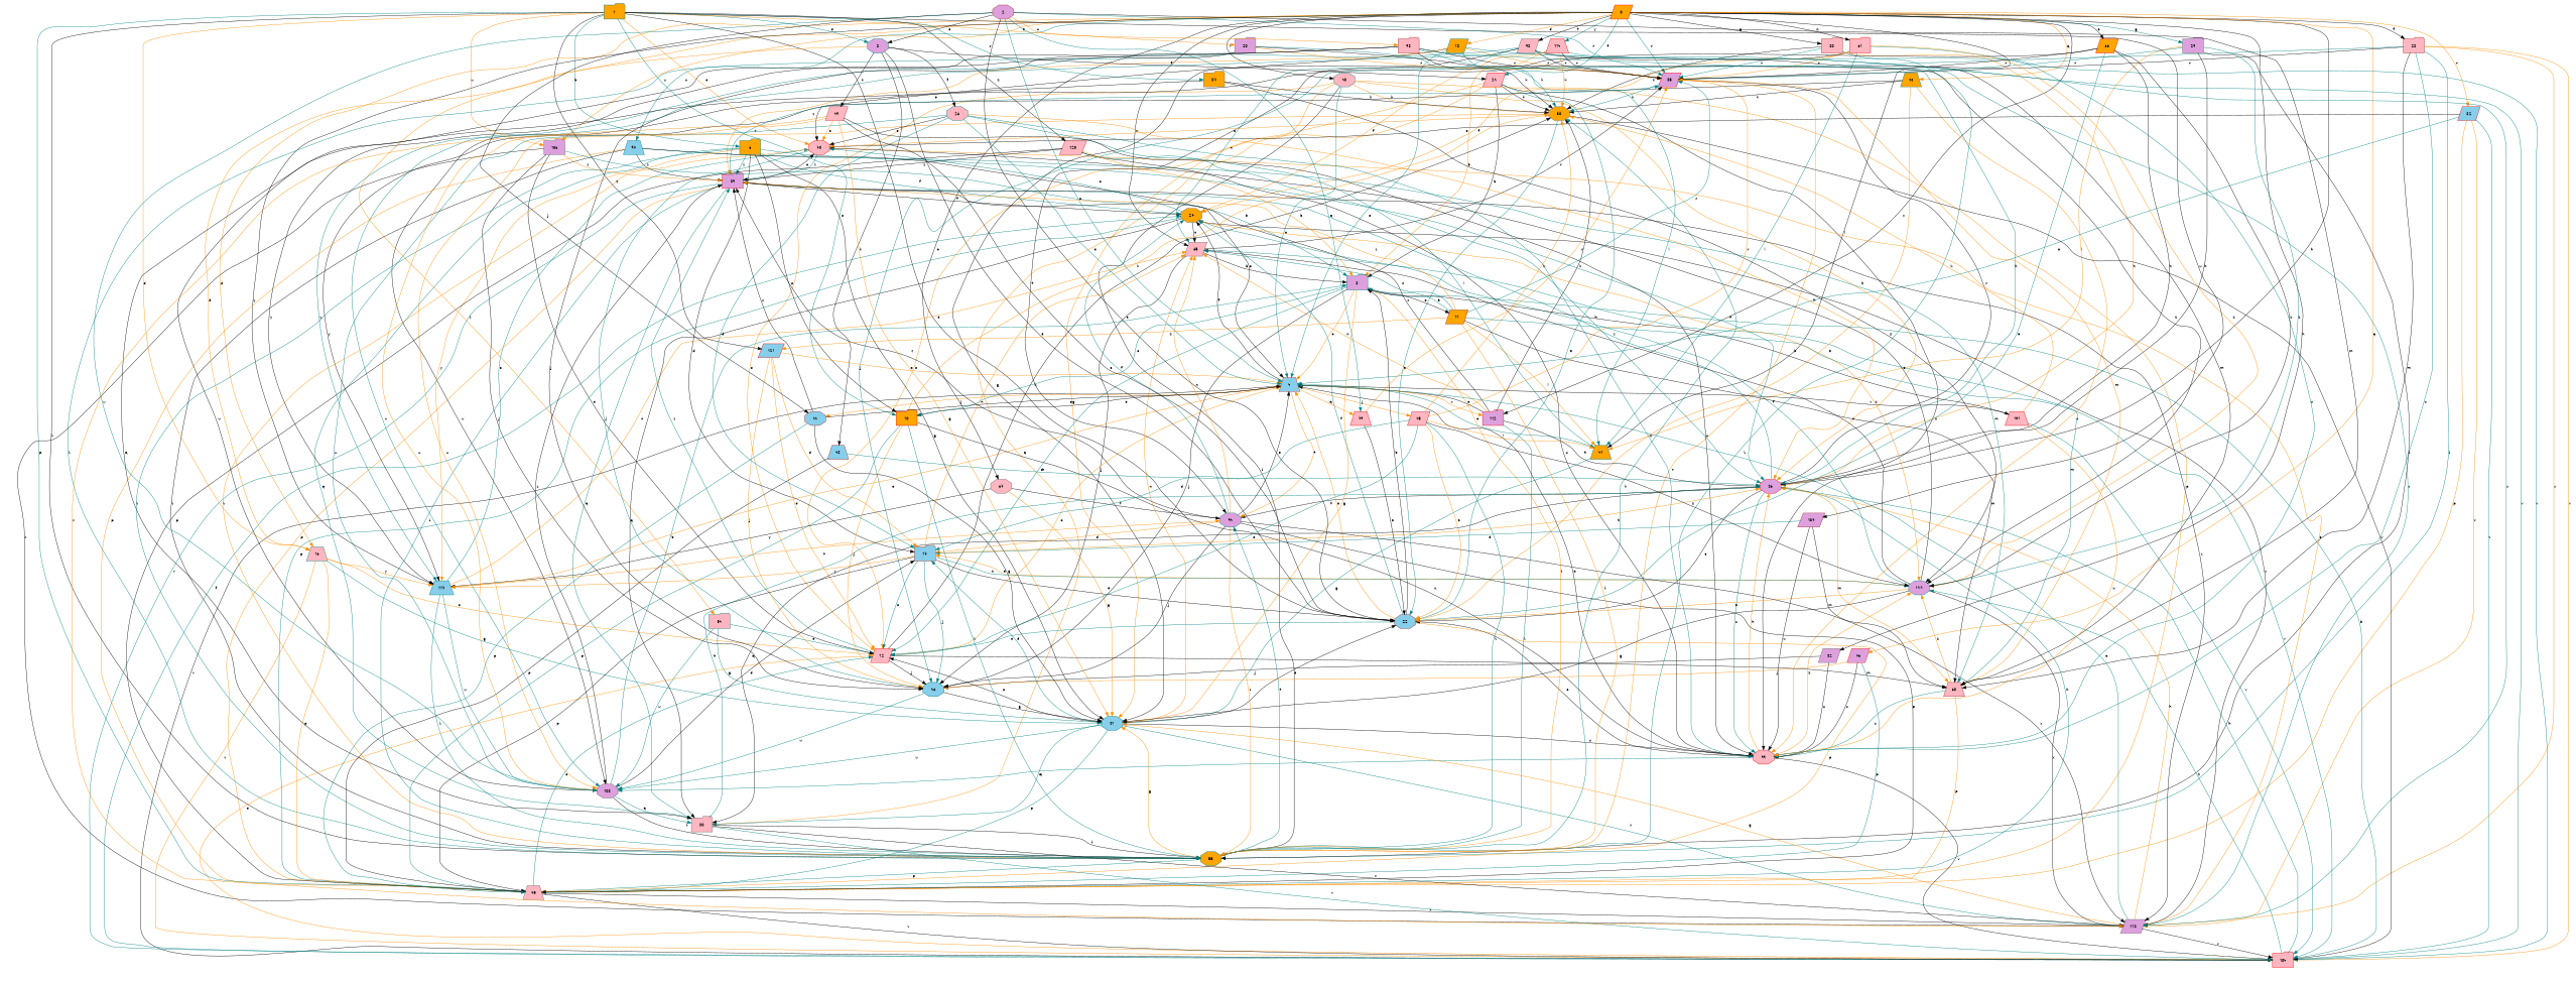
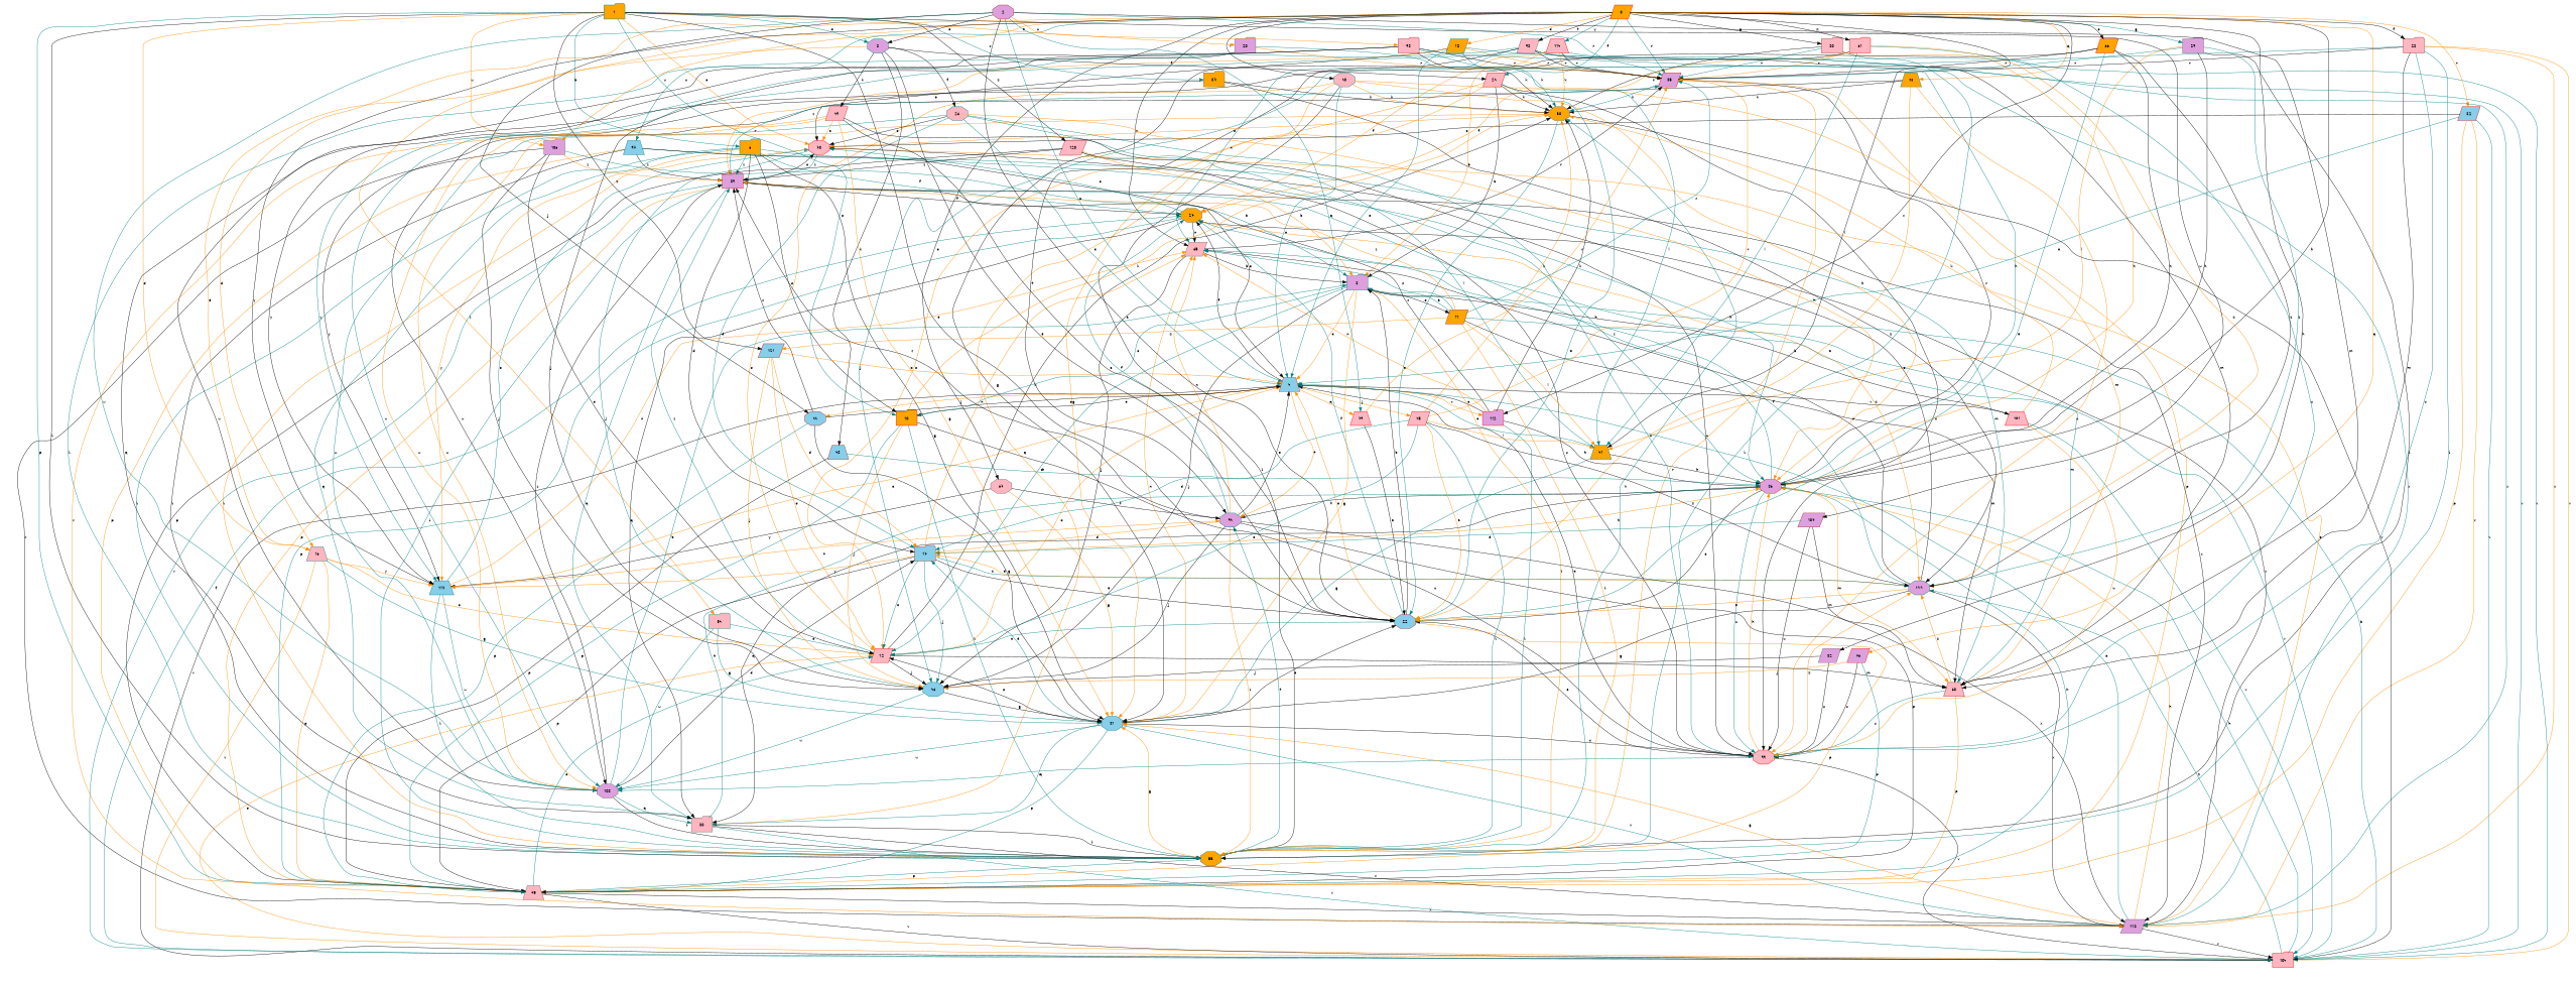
  strict digraph {
    fontname="Patrick Hand"
    node [color=red fillcolor=lightpink fontname="Patrick Hand" shape=parallelogram style=filled]
    edge [color=black fontname="Patrick Hand"]
    0 [fillcolor=orange]
    13 [color=teal fillcolor=orange]
    16 [color=teal shape=trapezium]
    23 [color=brown shape=folder]
    24
    29 [color=gray40 fillcolor=plum shape=folder]
    30 [color=brown shape=folder]
    32 [color=gray40 fillcolor=plum]
    36 [fillcolor=plum shape=octagon]
    40 [color=teal shape=octagon]
    41 [color=teal fillcolor=orange shape=trapezium]
    54 [color=teal shape=folder]
    61 [shape=folder]
    65 [color=gray40]
    66 [fillcolor=orange]
    67 [color=gray40 shape=octagon]
    76 [fillcolor=plum]
    78 [color=teal fillcolor=orange shape=trapezium]
    82 [fillcolor=skyblue]
    85 [fillcolor=plum]
    93 [color=gray40]
    97 [color=teal fillcolor=skyblue shape=trapezium]
    106 [color=gray40 fillcolor=plum shape=folder]
    112 [fillcolor=plum shape=folder]
    114 [shape=trapezium]
    117 [color=teal fillcolor=skyblue shape=trapezium]
    70 [shape=octagon]
    4 [color=brown fillcolor=skyblue shape=trapezium]
    104 [shape=folder]
    89 [fillcolor=plum shape=folder]
    50 [color=gray40 fillcolor=orange shape=octagon]
    75 [color=gray40 shape=trapezium]
    31 [color=teal fillcolor=skyblue shape=octagon]
    12
    55 [color=teal fillcolor=orange shape=octagon]
    60 [color=brown shape=trapezium]
    46 [color=teal fillcolor=skyblue shape=octagon]
    99 [shape=octagon]
    113 [color=gray40 fillcolor=plum]
    22 [color=brown fillcolor=skyblue shape=octagon]
    80 [color=gray40 shape=folder]
    8 [color=teal fillcolor=plum shape=folder]
    122 [color=teal fillcolor=plum shape=octagon]
    94 [color=teal fillcolor=plum shape=octagon]
    108 [color=gray40 fillcolor=plum shape=octagon]
    27 [color=gray40 fillcolor=orange shape=octagon]
    1 [color=teal fillcolor=orange shape=folder]
    3 [color=teal fillcolor=plum shape=octagon]
    6 [color=teal fillcolor=orange shape=folder]
    10 [fillcolor=orange shape=folder]
    20 [color=gray40 fillcolor=plum shape=folder]
    87 [color=gray40 fillcolor=orange shape=folder]
    107 [color=brown fillcolor=plum]
    120 [color=brown]
    121 [fillcolor=skyblue]
    26 [color=teal shape=octagon]
    48 [color=brown fillcolor=skyblue shape=trapezium]
    49 [color=brown]
    17 [color=brown fillcolor=skyblue shape=folder]
    2 [color=brown fillcolor=plum shape=octagon]
    44 [color=brown fillcolor=skyblue shape=octagon]
    79 [shape=trapezium]
    98 [color=brown shape=folder]
    45 [color=brown]
    101 [shape=trapezium]
    11 [color=brown fillcolor=orange]
    0 -> 13 [color=darkorange label=d]
    0 -> 16 [color=darkorange label=d]
    0 -> 23 [label=f]
    0 -> 24 [color=teal label=f]
    0 -> 29 [color=teal label=g]
    0 -> 30 [label=g]
    0 -> 32 [label=h]
    0 -> 36 [label=h]
    0 -> 40 [label=i]
    0 -> 41 [label=i]
    0 -> 54 [color=darkorange label=l]
    0 -> 61 [label=n]
    0 -> 65 [label=n]
    0 -> 66 [label=o]
    0 -> 67 [label=o]
    0 -> 76 [color=darkorange label=q]
    0 -> 78 [color=darkorange label=q]
    0 -> 82 [color=darkorange label=r]
    0 -> 85 [color=teal label=r]
    0 -> 93 [label=t]
    0 -> 97 [color=teal label=u]
    0 -> 106 [color=darkorange label=w]
    0 -> 112 [label=x]
    0 -> 114 [color=teal label=y]
    0 -> 117 [label=y]
    13 -> 85 [color=darkorange label=r]
    13 -> 70 [label=o]
    13 -> 4 [color=teal label=a]
    13 -> 104 [color=teal label=v]
    13 -> 89 [color=darkorange label=s]
    13 -> 50 [color=teal label=k]
    16 -> 117 [color=darkorange label=y]
    16 -> 104 [color=darkorange label=v]
    16 -> 75 [color=darkorange label=p]
    16 -> 31 [color=teal label=g]
    16 -> 12 [color=darkorange label=c]
    23 -> 85 [label=r]
    23 -> 104 [color=darkorange label=v]
    23 -> 55 [color=teal label=l]
    23 -> 60 [label=m]
    23 -> 46 [color=teal label=j]
    23 -> 99 [color=teal label=u]
    23 -> 113 [color=darkorange label=x]
    24 -> 50 [label=k]
    24 -> 12 [color=darkorange label=c]
    24 -> 99 [label=u]
    24 -> 22 [color=teal label=e]
    24 -> 80 [color=darkorange label=q]
    24 -> 8 [label=b]
    29 -> 36 [label=h]
    29 -> 41 [color=darkorange label=i]
    29 -> 85 [color=teal label=r]
    29 -> 55 [label=l]
    29 -> 122 [color=teal label=z]
    30 -> 36 [color=darkorange label=h]
    30 -> 85 [color=teal label=r]
    30 -> 50 [label=k]
    30 -> 55 [color=teal label=l]
    32 -> 46 [label=j]
    32 -> 99 [label=u]
    36 -> 85 [label=r]
    36 -> 89 [color=teal label=s]
    36 -> 60 [color=darkorange label=m]
    36 -> 99 [color=teal label=u]
    36 -> 22 [label=e]
    36 -> 80 [label=q]
    36 -> 94 [label=t]
    40 -> 36 [color=darkorange label=h]
    40 -> 4 [color=teal label=a]
    40 -> 50 [color=darkorange label=k]
    40 -> 75 [color=darkorange label=p]
    40 -> 31 [color=darkorange label=g]
    40 -> 12 [color=darkorange label=c]
    40 -> 55 [label=l]
+   41 -> 36 [label=h]
    41 -> 4 [color=teal label=a]
    41 -> 31 [color=teal label=g]
    54 -> 31 [color=teal label=g]
    54 -> 12 [color=teal label=c]
    54 -> 108 [color=teal label=w]
    61 -> 41 [color=teal label=i]
    61 -> 85 [color=darkorange label=r]
    61 -> 99 [color=teal label=u]
    61 -> 122 [color=darkorange label=z]
    61 -> 94 [label=t]
    61 -> 27 [color=darkorange label=f]
    65 -> 85 [label=r]
    65 -> 60 [color=teal label=m]
    65 -> 46 [label=j]
    65 -> 8 [label=b]
    66 -> 36 [label=h]
    66 -> 85 [label=r]
    66 -> 22 [color=teal label=e]
    66 -> 122 [label=z]
    66 -> 108 [label=w]
    67 -> 117 [label=y]
    67 -> 31 [color=darkorange label=g]
    67 -> 94 [label=t]
    76 -> 75 [color=teal label=p]
    76 -> 46 [color=darkorange label=j]
    76 -> 99 [label=u]
    78 -> 117 [label=y]
    78 -> 50 [label=k]
    78 -> 99 [color=darkorange label=u]
    78 -> 22 [color=darkorange label=e]
    82 -> 70 [label=o]
    82 -> 4 [color=teal label=a]
    82 -> 104 [color=teal label=v]
    82 -> 75 [color=darkorange label=p]
    82 -> 113 [color=darkorange label=x]
    85 -> 50 [color=teal label=k]
    85 -> 60 [color=darkorange label=m]
    93 -> 65 [color=teal label=n]
    93 -> 85 [label=r]
    93 -> 117 [color=teal label=y]
    93 -> 31 [label=g]
    93 -> 60 [label=m]
    93 -> 113 [color=teal label=x]
    97 -> 36 [color=teal label=h]
    97 -> 4 [label=a]
    97 -> 89 [label=s]
    97 -> 75 [color=darkorange label=p]
    97 -> 55 [label=l]
    106 -> 89 [color=darkorange label=s]
    106 -> 12 [label=c]
    106 -> 46 [label=j]
    106 -> 113 [label=x]
    106 -> 8 [color=teal label=b]
    112 -> 36 [label=h]
    112 -> 65 [color=darkorange label=n]
    112 -> 4 [label=a]
    112 -> 89 [label=s]
    112 -> 50 [label=k]
    112 -> 55 [color=teal label=l]
    114 -> 85 [label=r]
    114 -> 104 [color=teal label=v]
    114 -> 50 [color=darkorange label=k]
    114 -> 8 [color=darkorange label=b]
    114 -> 108 [color=teal label=w]
    114 -> 27 [color=darkorange label=f]
    117 -> 65 [color=darkorange label=n]
    117 -> 70 [color=teal label=o]
    117 -> 4 [color=darkorange label=a]
    117 -> 55 [color=teal label=l]
    117 -> 94 [color=darkorange label=t]
    117 -> 108 [color=teal label=w]
    70 -> 89 [color=teal label=s]
    70 -> 55 [color=darkorange label=l]
    70 -> 46 [color=teal label=j]
    4 -> 112 [color=darkorange label=x]
    4 -> 104 [label=v]
    4 -> 94 [color=darkorange label=t]
    4 -> 27 [label=f]
    4 -> 10 [label=c]
    4 -> 44 [color=darkorange label=j]
    4 -> 79 [color=darkorange label=q]
    4 -> 45 [color=darkorange label=j]
    4 -> 101 [label=v]
    104 -> 36 [color=teal label=h]
    104 -> 12 [color=darkorange label=c]
    104 -> 8 [color=teal label=b]
    104 -> 122 [color=teal label=z]
    104 -> 27 [color=teal label=f]
    89 -> 85 [color=teal label=r]
    89 -> 70 [label=o]
    89 -> 104 [color=teal label=v]
    89 -> 75 [color=darkorange label=p]
    89 -> 55 [color=teal label=l]
    89 -> 113 [label=x]
    89 -> 80 [color=teal label=q]
    89 -> 27 [label=f]
    50 -> 70 [color=darkorange label=o]
    50 -> 104 [label=v]
    50 -> 22 [color=teal label=e]
    50 -> 108 [color=darkorange label=w]
    75 -> 36 [color=teal label=h]
    75 -> 104 [label=v]
    75 -> 12 [color=teal label=c]
    75 -> 113 [label=x]
    31 -> 65 [color=darkorange label=n]
    31 -> 75 [color=teal label=p]
    31 -> 12 [label=c]
    31 -> 99 [label=u]
    31 -> 113 [color=teal label=x]
    31 -> 22 [label=e]
    31 -> 80 [color=teal label=q]
    31 -> 108 [color=teal label=w]
    31 -> 17 [color=teal label=d]
    12 -> 4 [color=darkorange label=a]
    12 -> 89 [color=teal label=s]
    12 -> 50 [label=k]
    12 -> 60 [label=m]
    12 -> 46 [label=j]
    55 -> 85 [color=darkorange label=r]
    55 -> 50 [color=teal label=k]
    55 -> 75 [color=teal label=p]
    55 -> 31 [color=darkorange label=g]
    55 -> 94 [color=teal label=t]
    60 -> 75 [color=darkorange label=p]
    60 -> 99 [color=teal label=u]
    60 -> 122 [color=darkorange label=z]
    46 -> 31 [label=g]
    46 -> 108 [color=teal label=w]
    99 -> 36 [color=darkorange label=h]
    99 -> 4 [label=a]
    99 -> 104 [label=v]
    99 -> 22 [label=e]
    99 -> 122 [color=darkorange label=z]
    99 -> 108 [color=teal label=w]
    113 -> 36 [color=darkorange label=h]
    113 -> 70 [color=darkorange label=o]
    113 -> 4 [color=teal label=a]
    113 -> 104 [label=v]
    113 -> 31 [color=darkorange label=g]
    22 -> 4 [color=darkorange label=a]
    22 -> 75 [color=darkorange label=p]
    22 -> 12 [color=teal label=c]
    22 -> 8 [label=b]
    22 -> 27 [color=teal label=f]
    80 -> 36 [color=teal label=h]
    80 -> 104 [color=teal label=v]
    80 -> 55 [label=l]
    80 -> 113 [label=x]
    8 -> 4 [color=darkorange label=a]
    8 -> 31 [color=darkorange label=g]
    8 -> 12 [color=teal label=c]
    8 -> 55 [color=darkorange label=l]
    8 -> 46 [label=j]
    8 -> 10 [color=teal label=c]
    8 -> 11 [label=c]
    122 -> 65 [label=n]
    122 -> 70 [label=o]
    122 -> 31 [label=g]
    122 -> 113 [label=x]
    122 -> 22 [color=darkorange label=e]
    122 -> 27 [color=teal label=f]
    122 -> 17 [color=darkorange label=d]
    94 -> 65 [color=darkorange label=n]
    94 -> 4 [label=a]
    94 -> 89 [label=s]
    94 -> 75 [label=p]
    94 -> 55 [color=darkorange label=l]
    94 -> 46 [label=j]
    94 -> 113 [label=x]
    94 -> 27 [color=teal label=f]
    94 -> 17 [color=darkorange label=d]
    108 -> 89 [label=s]
    108 -> 55 [label=l]
    108 -> 80 [color=teal label=q]
    108 -> 8 [color=teal label=b]
    108 -> 17 [label=d]
    27 -> 65 [label=n]
    27 -> 70 [color=teal label=o]
    27 -> 75 [color=teal label=p]
    27 -> 113 [label=x]
    27 -> 80 [label=q]
    27 -> 122 [color=darkorange label=z]
    1 -> 16 [color=darkorange label=d]
    1 -> 106 [color=darkorange label=w]
    1 -> 70 [color=darkorange label=o]
    1 -> 75 [color=teal label=p]
    1 -> 55 [label=l]
    1 -> 22 [label=e]
    1 -> 3 [color=teal label=a]
    1 -> 6 [color=teal label=b]
    1 -> 10 [color=teal label=c]
    1 -> 20 [color=darkorange label=e]
    1 -> 87 [color=teal label=s]
    1 -> 107 [label=w]
    1 -> 120 [label=z]
    1 -> 121 [label=z]
    3 -> 16 [color=darkorange label=d]
    3 -> 24 [label=f]
    3 -> 22 [label=e]
    3 -> 26 [label=f]
    3 -> 48 [label=k]
    3 -> 49 [label=k]
    6 -> 117 [color=darkorange label=y]
    6 -> 89 [color=teal label=s]
    6 -> 31 [label=g]
    6 -> 55 [color=teal label=l]
    6 -> 60 [color=teal label=m]
    6 -> 80 [color=teal label=q]
    6 -> 27 [color=teal label=f]
    6 -> 10 [label=c]
    6 -> 17 [label=d]
    10 -> 50 [color=darkorange label=k]
    10 -> 75 [color=teal label=p]
    10 -> 55 [color=teal label=l]
    10 -> 46 [color=darkorange label=j]
    10 -> 99 [label=u]
    20 -> 36 [color=teal label=h]
    20 -> 85 [color=darkorange label=r]
    20 -> 55 [color=teal label=l]
-   20 -> 122 [label=z]
    20 -> 108 [label=w]
    87 -> 50 [label=k]
    87 -> 80 [label=q]
    87 -> 122 [label=z]
    107 -> 60 [label=m]
    107 -> 99 [label=u]
    107 -> 17 [color=teal label=d]
    120 -> 36 [color=teal label=h]
    120 -> 89 [label=s]
    120 -> 75 [label=p]
    120 -> 99 [label=u]
    120 -> 8 [color=darkorange label=b]
    121 -> 4 [color=darkorange label=a]
    121 -> 12 [color=darkorange label=c]
    121 -> 46 [color=darkorange label=j]
    121 -> 17 [color=darkorange label=d]
    26 -> 36 [color=darkorange label=h]
    26 -> 41 [color=teal label=i]
    26 -> 70 [label=o]
    26 -> 4 [color=teal label=a]
    26 -> 99 [color=teal label=u]
    26 -> 108 [color=teal label=w]
    26 -> 17 [color=teal label=d]
    48 -> 36 [color=teal label=h]
    48 -> 75 [label=p]
    49 -> 70 [color=darkorange label=o]
    49 -> 31 [color=darkorange label=g]
    49 -> 99 [label=u]
    49 -> 113 [color=darkorange label=x]
    49 -> 22 [label=e]
    49 -> 108 [color=darkorange label=w]
    17 -> 36 [color=darkorange label=h]
    17 -> 65 [color=darkorange label=n]
    17 -> 117 [color=darkorange label=y]
    17 -> 75 [label=p]
    17 -> 12 [color=teal label=c]
    17 -> 46 [color=teal label=j]
    17 -> 22 [label=e]
    17 -> 122 [color=teal label=z]
    2 -> 85 [color=teal label=r]
    2 -> 4 [color=teal label=a]
    2 -> 60 [label=m]
    2 -> 22 [label=e]
    2 -> 108 [color=teal label=w]
    2 -> 3 [label=a]
    2 -> 44 [label=j]
    2 -> 79 [color=teal label=q]
    2 -> 98 [color=darkorange label=u]
    44 -> 4 [label=a]
    44 -> 89 [label=s]
    44 -> 75 [color=teal label=p]
    44 -> 31 [label=g]
    79 -> 85 [color=darkorange label=r]
    79 -> 22 [label=e]
    98 -> 41 [color=teal label=i]
    98 -> 85 [label=r]
    98 -> 117 [label=y]
    98 -> 50 [label=k]
    98 -> 46 [label=j]
    98 -> 113 [color=teal label=x]
    45 -> 41 [color=darkorange label=i]
    45 -> 85 [color=darkorange label=r]
    45 -> 50 [color=darkorange label=k]
    45 -> 12 [color=teal label=c]
    45 -> 55 [color=teal label=l]
    45 -> 22 [color=darkorange label=e]
    45 -> 122 [label=z]
    45 -> 17 [color=teal label=d]
    101 -> 104 [color=teal label=v]
    101 -> 50 [color=darkorange label=k]
    101 -> 99 [color=darkorange label=u]
    101 -> 8 [label=b]
    11 -> 41 [color=darkorange label=i]
    11 -> 65 [color=teal label=n]
    11 -> 85 [color=teal label=r]
    11 -> 104 [color=teal label=v]
    11 -> 89 [color=darkorange label=s]
    11 -> 55 [color=darkorange label=l]
    11 -> 60 [label=m]
    11 -> 8 [color=teal label=b]
    11 -> 121 [color=darkorange label=z]
  }
